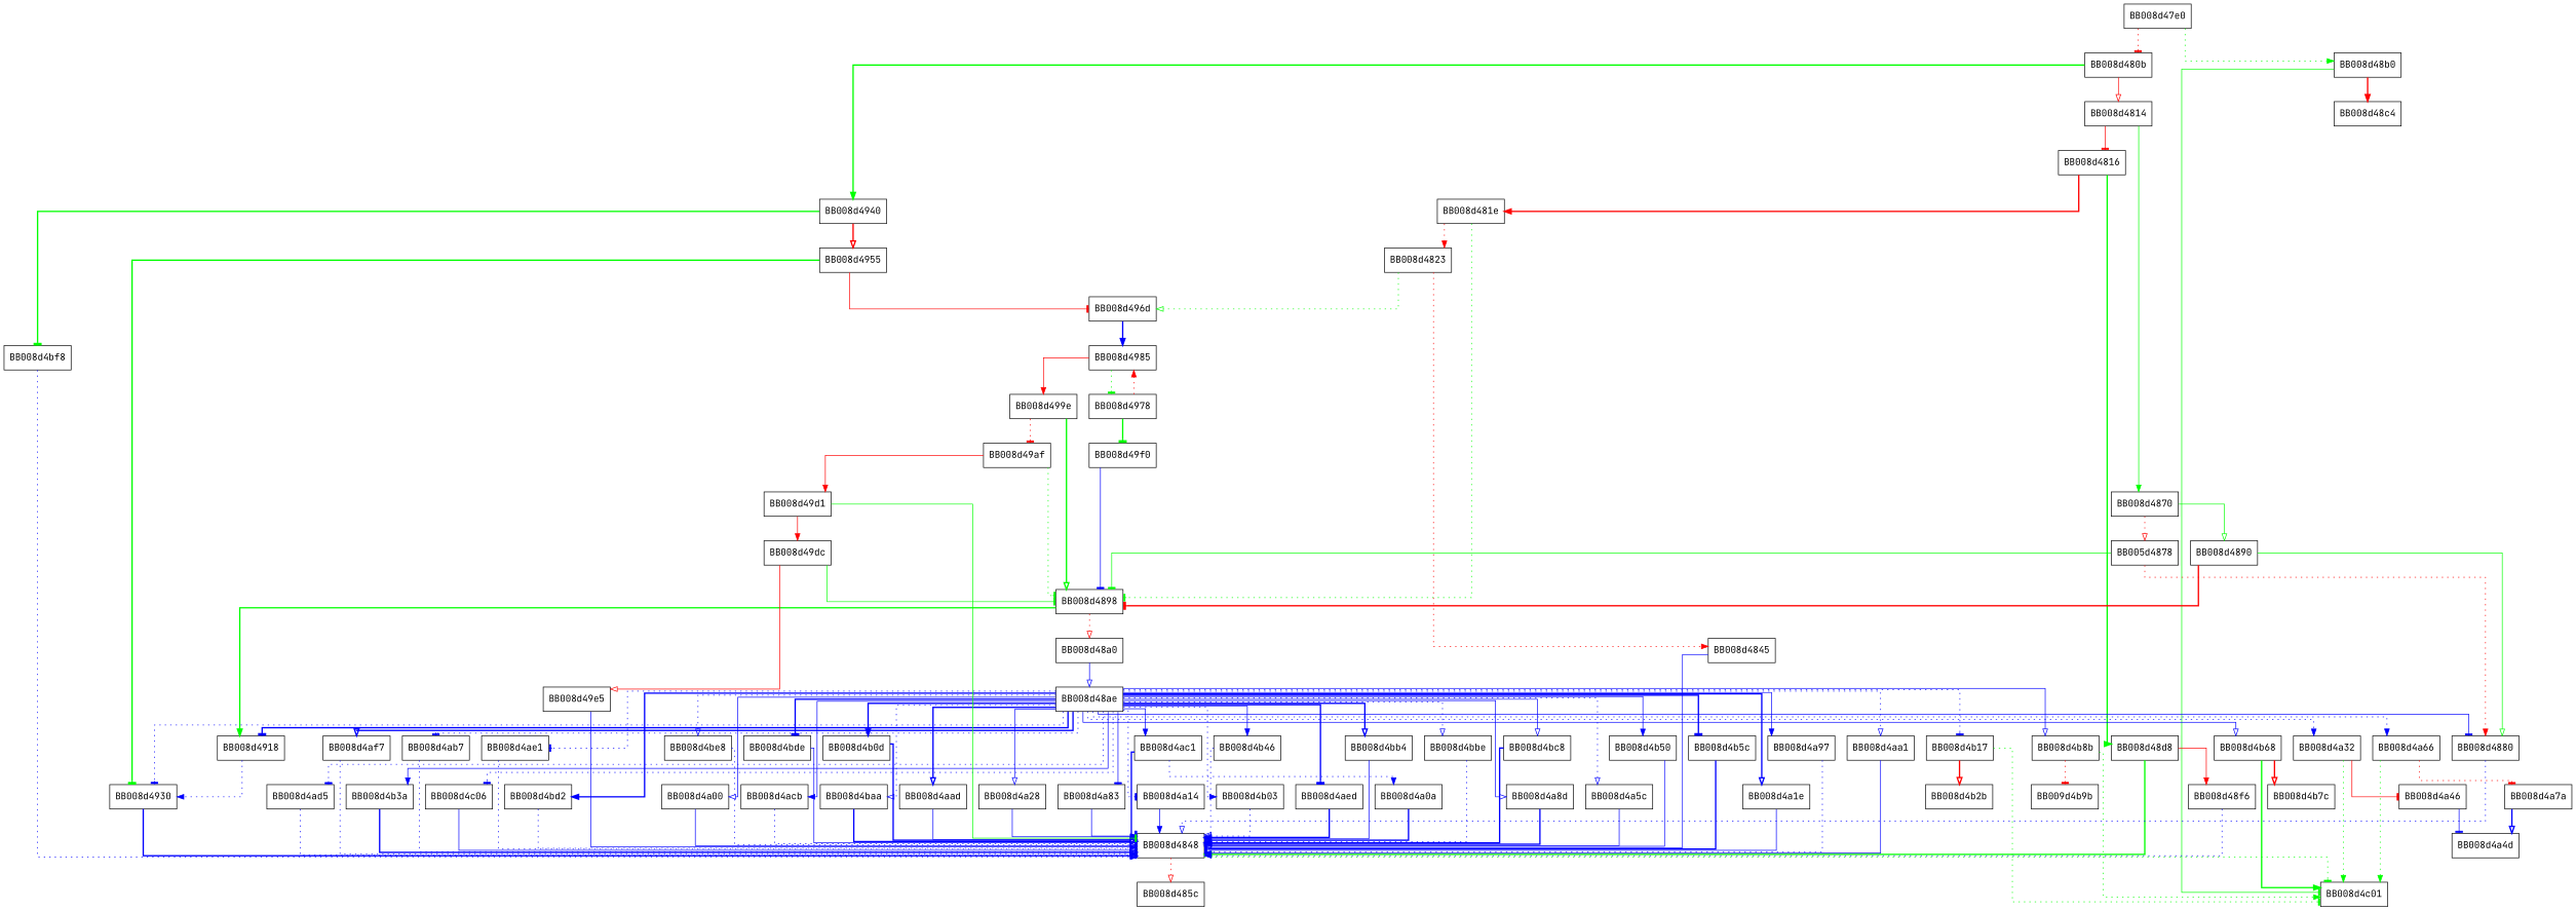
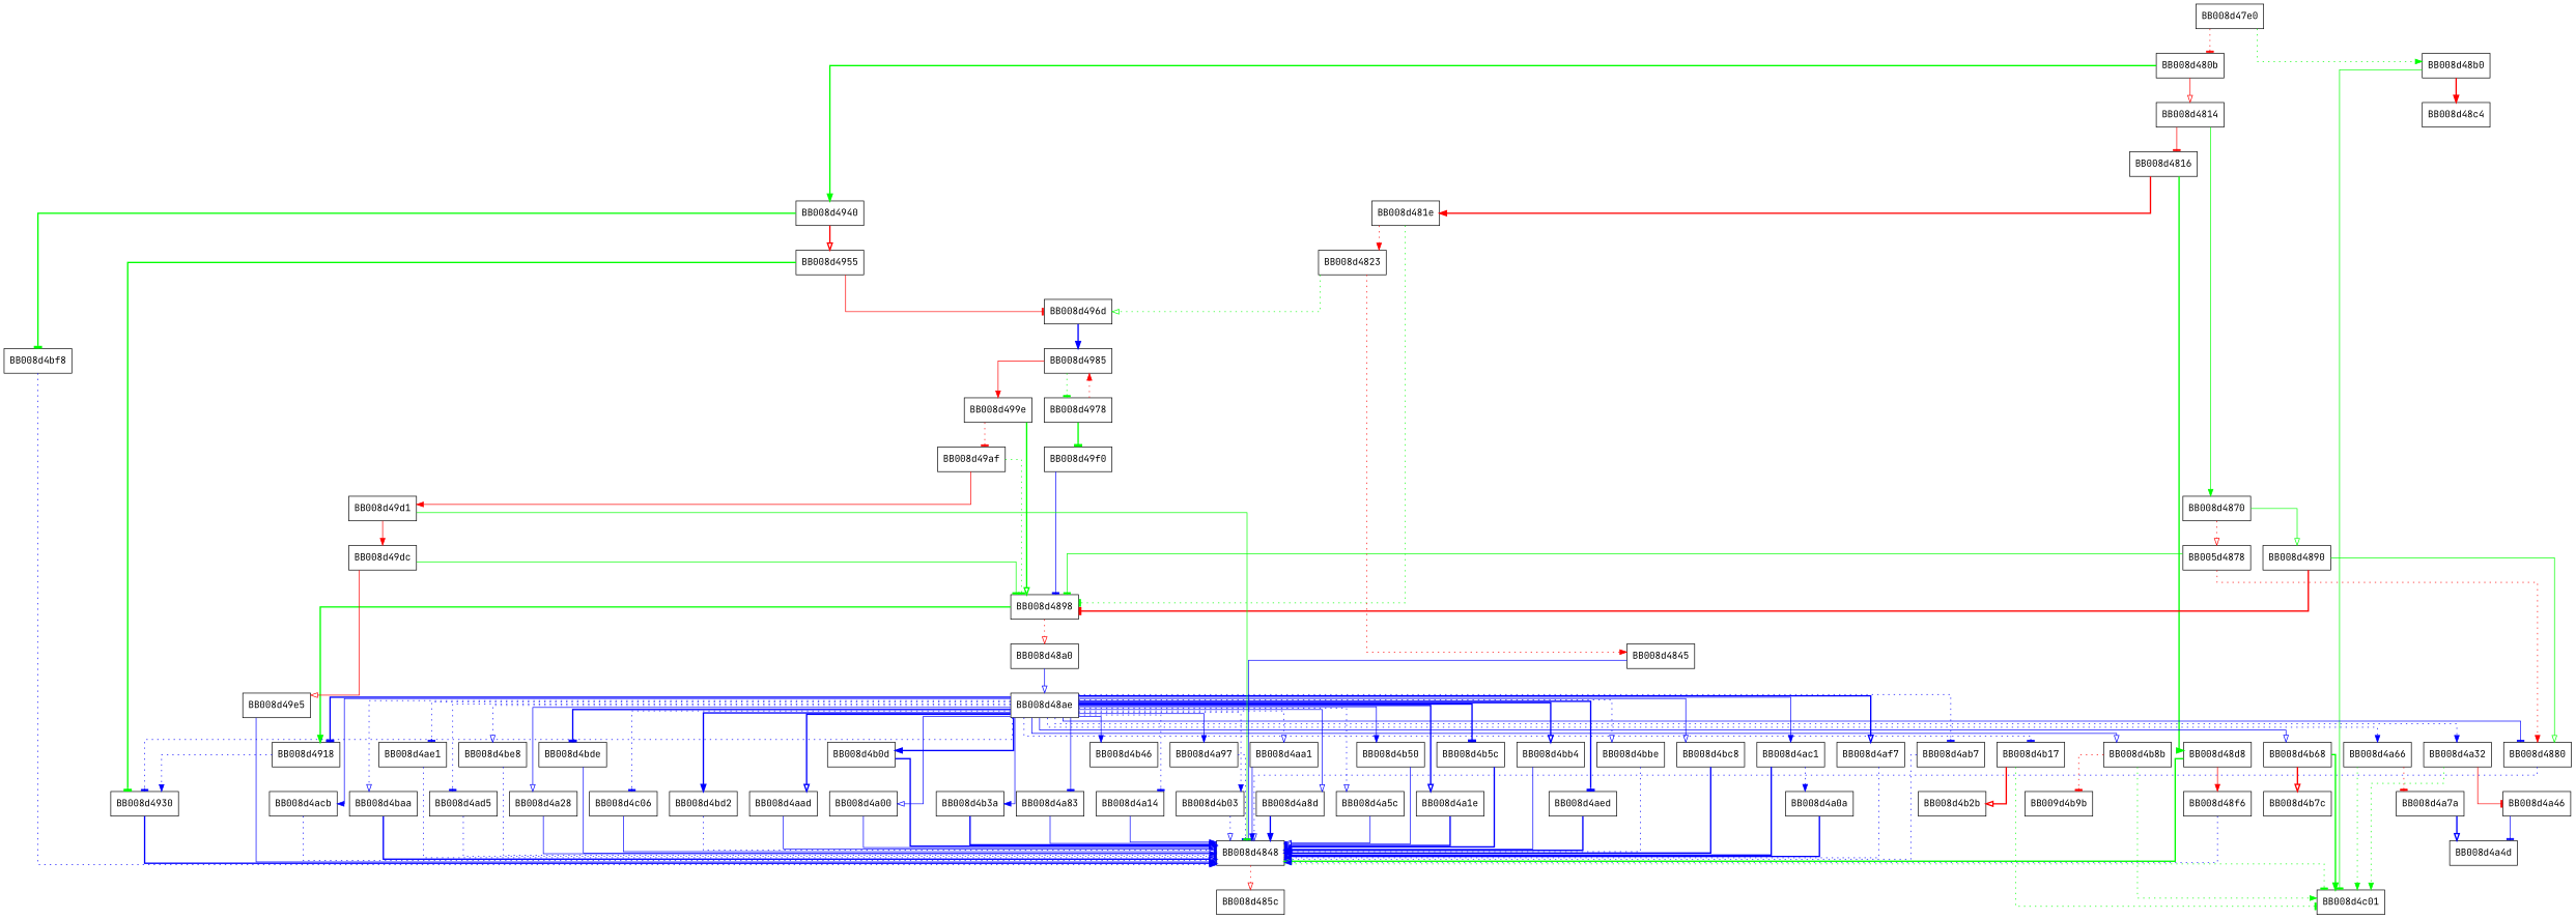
  digraph {
    fontname="JetBrains Mono"
    splines=ortho
    node [fontname="JetBrains Mono" shape=box]
    edge [arrowhead=normal color=blue fontname="JetBrains Mono" style=dotted]
    BB008d47e0
    BB008d48b0
    BB008d480b
    BB008d4c01
    BB008d48c4
    BB008d4940
    BB008d4814
    BB008d4bf8
    BB008d4955
    BB008d4870
    BB008d4816
    BB008d4848
    BB008d496d
    BB008d4930
    BB008d4890
    n16 [label=BB005d4878]
    BB008d48d8
    BB008d481e
    BB008d4898
    BB008d4880
    BB008d48f6
    BB008d4823
    BB008d485c
    BB008d4918
    BB008d48a0
    BB008d4845
    BB008d48ae
    BB008d4985
    BB008d4978
    BB008d499e
    BB008d4b17
    BB008d4b3a
    BB008d4c06
    BB008d4bd2
    BB008d4aad
    BB008d4a00
    BB008d4acb
    BB008d4baa
    BB008d4ad5
    BB008d4a28
    BB008d4a83
    BB008d4a14
    BB008d4b03
    BB008d4a8d
    BB008d4a5c
    BB008d4a1e
    BB008d4aed
    BB008d4ac1
    BB008d4b46
    BB008d4b50
    BB008d4b5c
    BB008d4b68
    BB008d4b8b
    BB008d4bb4
    BB008d4bbe
    BB008d4bc8
    BB008d4a97
    BB008d4aa1
    BB008d4af7
    BB008d4ab7
    BB008d4ae1
    BB008d4be8
    BB008d4bde
    BB008d4b0d
    BB008d4a66
    BB008d4a32
    BB008d4b2b
    BB008d4a0a
    BB008d4b7c
    n70 [label=BB009d4b9b]
    BB008d4a7a
    BB008d4a46
    BB008d4a4d
    BB008d49f0
    BB008d49af
    BB008d49d1
    BB008d49dc
    BB008d49e5
    BB008d47e0 -> BB008d48b0 [color=green]
    BB008d47e0 -> BB008d480b [arrowhead=tee color=red]
    BB008d48b0 -> BB008d4c01 [arrowhead=tee color=green style=solid]
    BB008d48b0 -> BB008d48c4 [color=red style=bold]
    BB008d480b -> BB008d4940 [color=green style=bold]
    BB008d480b -> BB008d4814 [arrowhead=onormal color=red style=solid]
    BB008d4940 -> BB008d4bf8 [arrowhead=tee color=green style=bold]
    BB008d4940 -> BB008d4955 [arrowhead=onormal color=red style=bold]
    BB008d4814 -> BB008d4870 [color=green style=solid]
    BB008d4814 -> BB008d4816 [arrowhead=tee color=red style=solid]
    BB008d4bf8 -> BB008d4848
    BB008d4955 -> BB008d496d [arrowhead=tee color=red style=solid]
    BB008d4955 -> BB008d4930 [arrowhead=tee color=green style=bold]
    BB008d4870 -> BB008d4890 [arrowhead=onormal color=green style=solid]
    BB008d4870 -> n16 [arrowhead=onormal color=red]
    BB008d4816 -> BB008d48d8 [color=green style=bold]
    BB008d4816 -> BB008d481e [color=red style=bold]
    BB008d4848 -> BB008d4c01 [arrowhead=tee color=green]
    BB008d4848 -> BB008d485c [arrowhead=onormal color=red]
    BB008d496d -> BB008d4985 [style=bold]
    BB008d4930 -> BB008d4848 [arrowhead=onormal style=bold]
    BB008d4890 -> BB008d4898 [arrowhead=tee color=red style=bold]
    BB008d4890 -> BB008d4880 [arrowhead=onormal color=green style=solid]
    n16 -> BB008d4898 [arrowhead=tee color=green style=solid]
    n16 -> BB008d4880 [color=red]
    BB008d48d8 -> BB008d4848 [arrowhead=onormal color=green style=bold]
    BB008d48d8 -> BB008d48f6 [color=red style=solid]
    BB008d481e -> BB008d4898 [arrowhead=tee color=green]
    BB008d481e -> BB008d4823 [color=red]
    BB008d4898 -> BB008d4918 [color=green style=bold]
    BB008d4898 -> BB008d48a0 [arrowhead=onormal color=red]
    BB008d4880 -> BB008d4848 [arrowhead=onormal]
    BB008d48f6 -> BB008d4848
    BB008d4823 -> BB008d496d [arrowhead=onormal color=green]
    BB008d4823 -> BB008d4845 [color=red]
    BB008d4918 -> BB008d4930
    BB008d48a0 -> BB008d48ae [arrowhead=onormal style=solid]
    BB008d4845 -> BB008d4848 [arrowhead=tee style=solid]
    BB008d48ae -> BB008d4930 [arrowhead=tee]
    BB008d48ae -> BB008d4880 [arrowhead=tee style=solid]
    BB008d48ae -> BB008d4918 [arrowhead=tee style=bold]
    BB008d48ae -> BB008d4b17 [arrowhead=tee]
    BB008d48ae -> BB008d4b3a [style=solid]
    BB008d48ae -> BB008d4c06 [arrowhead=tee]
    BB008d48ae -> BB008d4bd2 [style=bold]
    BB008d48ae -> BB008d4aad [arrowhead=onormal style=bold]
    BB008d48ae -> BB008d4a00 [arrowhead=onormal style=solid]
    BB008d48ae -> BB008d4acb [style=solid]
    BB008d48ae -> BB008d4baa [arrowhead=onormal]
    BB008d48ae -> BB008d4ad5 [arrowhead=tee]
    BB008d48ae -> BB008d4a28 [arrowhead=onormal style=solid]
    BB008d48ae -> BB008d4a83 [arrowhead=tee style=solid]
    BB008d48ae -> BB008d4a14 [arrowhead=tee]
    BB008d48ae -> BB008d4b03
    BB008d48ae -> BB008d4a8d [arrowhead=onormal style=solid]
    BB008d48ae -> BB008d4a5c [arrowhead=onormal]
    BB008d48ae -> BB008d4a1e [arrowhead=onormal style=bold]
    BB008d48ae -> BB008d4aed [arrowhead=tee style=bold]
    BB008d48ae -> BB008d4ac1 [style=solid]
    BB008d48ae -> BB008d4b46 [style=solid]
    BB008d48ae -> BB008d4b50 [style=solid]
    BB008d48ae -> BB008d4b5c [arrowhead=tee style=bold]
    BB008d48ae -> BB008d4b68 [arrowhead=onormal style=solid]
    BB008d48ae -> BB008d4b8b [arrowhead=onormal style=solid]
    BB008d48ae -> BB008d4bb4 [arrowhead=onormal style=bold]
    BB008d48ae -> BB008d4bbe [arrowhead=onormal]
    BB008d48ae -> BB008d4bc8 [arrowhead=onormal style=solid]
    BB008d48ae -> BB008d4a97 [style=solid]
    BB008d48ae -> BB008d4aa1 [arrowhead=onormal]
    BB008d48ae -> BB008d4af7 [arrowhead=onormal style=bold]
    BB008d48ae -> BB008d4ab7 [arrowhead=tee]
    BB008d48ae -> BB008d4ae1 [arrowhead=tee]
    BB008d48ae -> BB008d4be8 [arrowhead=onormal]
    BB008d48ae -> BB008d4bde [arrowhead=tee style=bold]
    BB008d48ae -> BB008d4b0d [style=bold]
    BB008d48ae -> BB008d4a66
    BB008d48ae -> BB008d4a32
    BB008d4985 -> BB008d4978 [arrowhead=tee color=green]
    BB008d4985 -> BB008d499e [color=red style=solid]
    BB008d4978 -> BB008d4985 [color=red]
    BB008d4978 -> BB008d49f0 [arrowhead=tee color=green style=bold]
    BB008d499e -> BB008d4898 [arrowhead=onormal color=green style=bold]
    BB008d499e -> BB008d49af [arrowhead=tee color=red]
    BB008d4b17 -> BB008d4c01 [arrowhead=tee color=green]
    BB008d4b17 -> BB008d4b2b [arrowhead=onormal color=red style=bold]
    BB008d4b3a -> BB008d4848 [arrowhead=onormal style=bold]
    BB008d4c06 -> BB008d4848 [arrowhead=onormal style=solid]
    BB008d4bd2 -> BB008d4848 [arrowhead=tee]
    BB008d4aad -> BB008d4848 [arrowhead=tee style=solid]
    BB008d4a00 -> BB008d4848 [arrowhead=onormal style=solid]
    BB008d4acb -> BB008d4848 [arrowhead=onormal]
    BB008d4baa -> BB008d4848 [arrowhead=onormal style=bold]
    BB008d4ad5 -> BB008d4848 [arrowhead=tee]
    BB008d4a28 -> BB008d4848 [style=solid]
    BB008d4a83 -> BB008d4848 [style=solid]
    BB008d4a14 -> BB008d4848 [style=solid]
    BB008d4b03 -> BB008d4848 [arrowhead=onormal]
    BB008d4a8d -> BB008d4848 [style=bold]
    BB008d4a5c -> BB008d4848 [arrowhead=onormal style=solid]
-   BB008d4a1e -> BB008d4848 [arrowhead=tee style=solid]
+   BB008d4a1e -> BB008d4848 [arrowhead=tee style=bold]
    BB008d4aed -> BB008d4848 [style=bold]
    BB008d4ac1 -> BB008d4848 [arrowhead=tee style=bold]
    BB008d4ac1 -> BB008d4a0a
-   BB008d4b46 -> BB008d4848 [arrowhead=onormal]
    BB008d4b50 -> BB008d4848 [arrowhead=onormal style=solid]
    BB008d4b5c -> BB008d4848 [arrowhead=tee style=bold]
    BB008d4b68 -> BB008d4c01 [color=green style=bold]
    BB008d4b68 -> BB008d4b7c [arrowhead=onormal color=red style=bold]
    BB008d4b8b -> BB008d4c01 [color=green]
    BB008d4b8b -> n70 [arrowhead=tee color=red]
    BB008d4bb4 -> BB008d4848 [style=solid]
    BB008d4bbe -> BB008d4848
    BB008d4bc8 -> BB008d4848 [style=bold]
    BB008d4a97 -> BB008d4848 [arrowhead=tee]
    BB008d4aa1 -> BB008d4848 [style=solid]
    BB008d4af7 -> BB008d4848
    BB008d4ab7 -> BB008d4848 [arrowhead=onormal]
    BB008d4ae1 -> BB008d4848 [arrowhead=onormal]
    BB008d4be8 -> BB008d4848 [arrowhead=tee]
    BB008d4bde -> BB008d4848 [arrowhead=tee style=solid]
    BB008d4b0d -> BB008d4848 [arrowhead=onormal style=bold]
    BB008d4a66 -> BB008d4c01 [color=green]
    BB008d4a66 -> BB008d4a7a [arrowhead=tee color=red]
    BB008d4a32 -> BB008d4c01 [color=green]
    BB008d4a32 -> BB008d4a46 [arrowhead=tee color=red style=solid]
    BB008d4a0a -> BB008d4848 [arrowhead=tee style=bold]
    BB008d4a7a -> BB008d4a4d [arrowhead=onormal style=bold]
    BB008d4a46 -> BB008d4a4d [arrowhead=tee style=solid]
    BB008d49f0 -> BB008d4898 [arrowhead=tee style=solid]
    BB008d49af -> BB008d4898 [arrowhead=tee color=green]
    BB008d49af -> BB008d49d1 [color=red style=solid]
    BB008d49d1 -> BB008d4848 [arrowhead=tee color=green style=solid]
    BB008d49d1 -> BB008d49dc [color=red style=solid]
    BB008d49dc -> BB008d4898 [arrowhead=tee color=green style=solid]
    BB008d49dc -> BB008d49e5 [arrowhead=onormal color=red style=solid]
    BB008d49e5 -> BB008d4848 [style=solid]
  }
